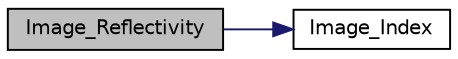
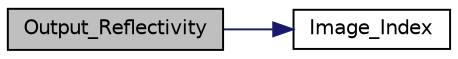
  digraph {
    rankdir=LR
    node [color=black fontname=Helvetica fontsize=10 shape=record style=filled]
-   n1 [fillcolor=grey75 fontcolor=black height=0.2 label=Image_Reflectivity width=0.4]
+   n1 [fillcolor=grey75 fontcolor=black height=0.2 label=Output_Reflectivity width=0.4]
    n2 [fillcolor=white height=0.2 label=Image_Index width=0.4]
    n1 -> n2 [color=midnightblue fontname=Helvetica fontsize=10 labelfontname=Helvetica labelfontsize=10 style=solid]
  }
